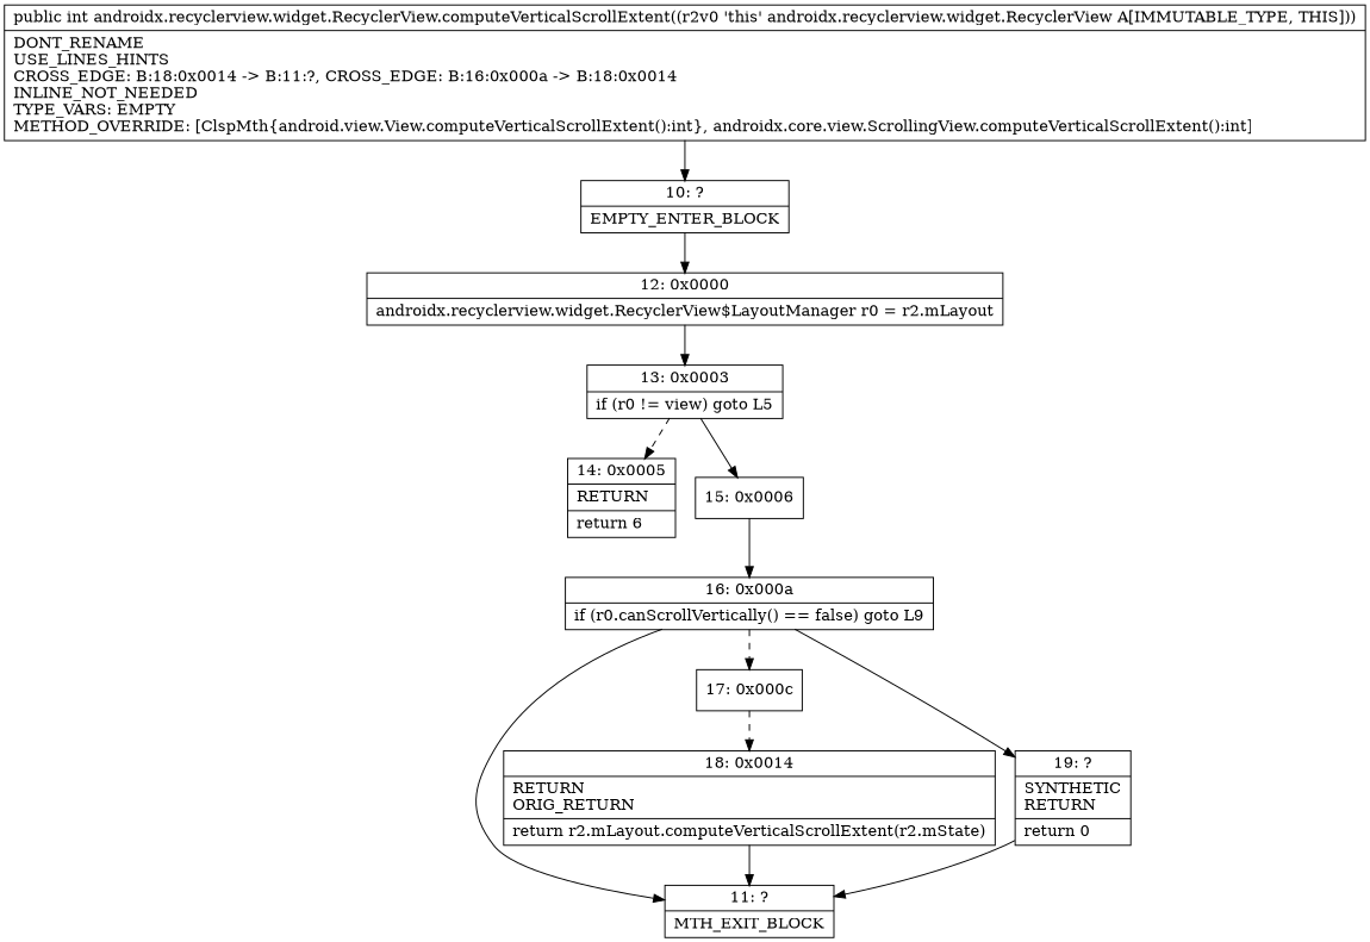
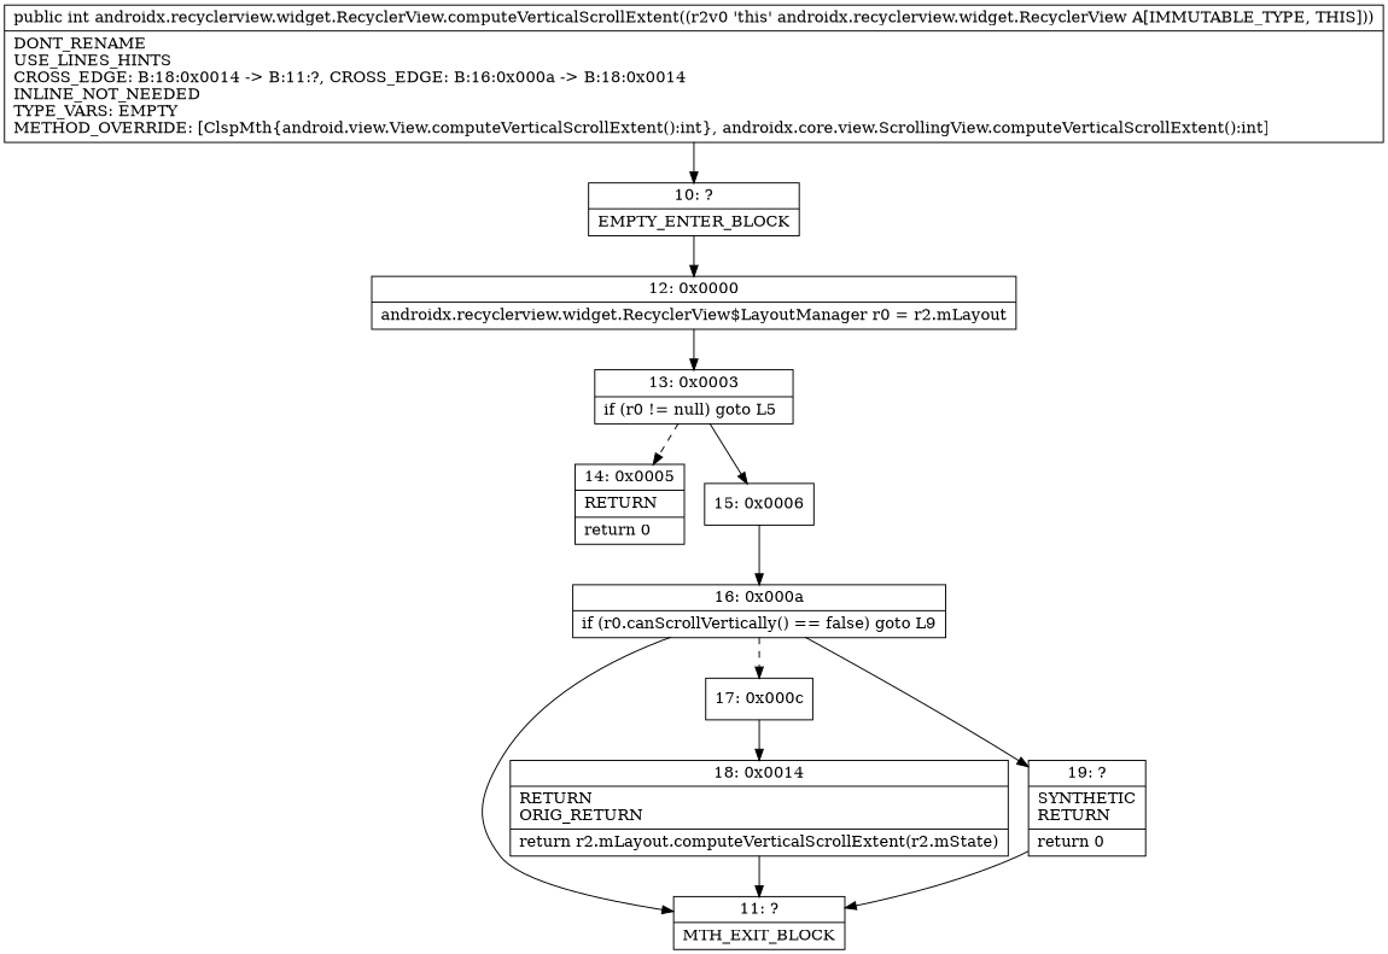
  digraph {
    node [shape=record]
    n1 [label="{10\:\ ?|EMPTY_ENTER_BLOCK\l}"]
    n2 [label="{12\:\ 0x0000|androidx.recyclerview.widget.RecyclerView$LayoutManager r0 = r2.mLayout\l}"]
-   n3 [label="{13\:\ 0x0003|if (r0 != view) goto L5\l}"]
-   n4 [label="{14\:\ 0x0005|RETURN\l|return 6\l}"]
+   n3 [label="{13\:\ 0x0003|if (r0 != null) goto L5\l}"]
+   n4 [label="{14\:\ 0x0005|RETURN\l|return 0\l}"]
    n5 [label="{15\:\ 0x0006}"]
    n6 [label="{16\:\ 0x000a|if (r0.canScrollVertically() == false) goto L9\l}"]
    n7 [label="{11\:\ ?|MTH_EXIT_BLOCK\l}"]
    n8 [label="{17\:\ 0x000c}"]
    n9 [label="{19\:\ ?|SYNTHETIC\lRETURN\l|return 0\l}"]
    n10 [label="{18\:\ 0x0014|RETURN\lORIG_RETURN\l|return r2.mLayout.computeVerticalScrollExtent(r2.mState)\l}"]
    n11 [label="{public int androidx.recyclerview.widget.RecyclerView.computeVerticalScrollExtent((r2v0 'this' androidx.recyclerview.widget.RecyclerView A[IMMUTABLE_TYPE, THIS]))  | DONT_RENAME\lUSE_LINES_HINTS\lCROSS_EDGE: B:18:0x0014 \-\> B:11:?, CROSS_EDGE: B:16:0x000a \-\> B:18:0x0014\lINLINE_NOT_NEEDED\lTYPE_VARS: EMPTY\lMETHOD_OVERRIDE: [ClspMth\{android.view.View.computeVerticalScrollExtent():int\}, androidx.core.view.ScrollingView.computeVerticalScrollExtent():int]\l}"]
    n1 -> n2
    n2 -> n3
    n3 -> n4 [style=dashed]
    n3 -> n5
    n5 -> n6
    n6 -> n7
    n6 -> n8 [style=dashed]
    n6 -> n9
-   n8 -> n10 [style=dashed]
+   n8 -> n10
    n9 -> n7
    n10 -> n7
    n11 -> n1
  }
